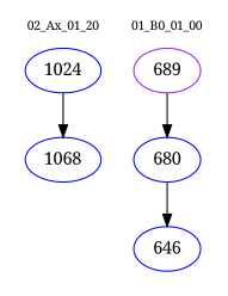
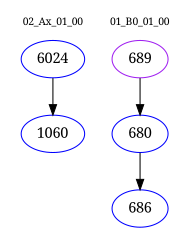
  digraph {
    fontname="Noto Serif"
    node [color=blue fontname="Noto Serif"]
    edge [color=black fontname="Noto Serif"]
-   n1 [label=1024]
-   n2 [label=1068]
+   n1 [label=6024]
+   n2 [label=1060]
    n3 [color=purple label=689]
    n4 [label=680]
-   n5 [label=646]
+   n5 [label=686]
    subgraph cluster_1 {
      color=white
      fontsize=10
-     label="02_Ax_01_20"
+     label="02_Ax_01_00"
      n1
      n2
    }
    subgraph cluster_2 {
      color=white
      fontsize=10
      label="01_B0_01_00"
      n3
      n4
      n5
    }
    n1 -> n2
    n3 -> n4
    n4 -> n5
  }
